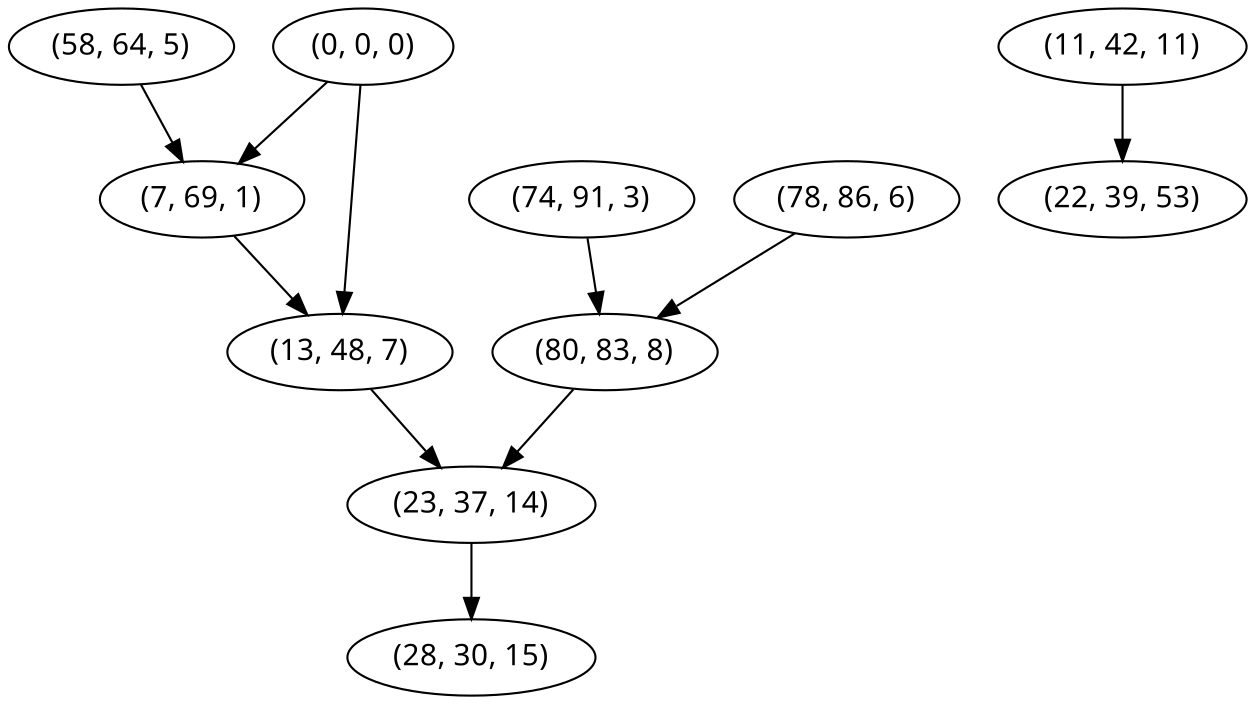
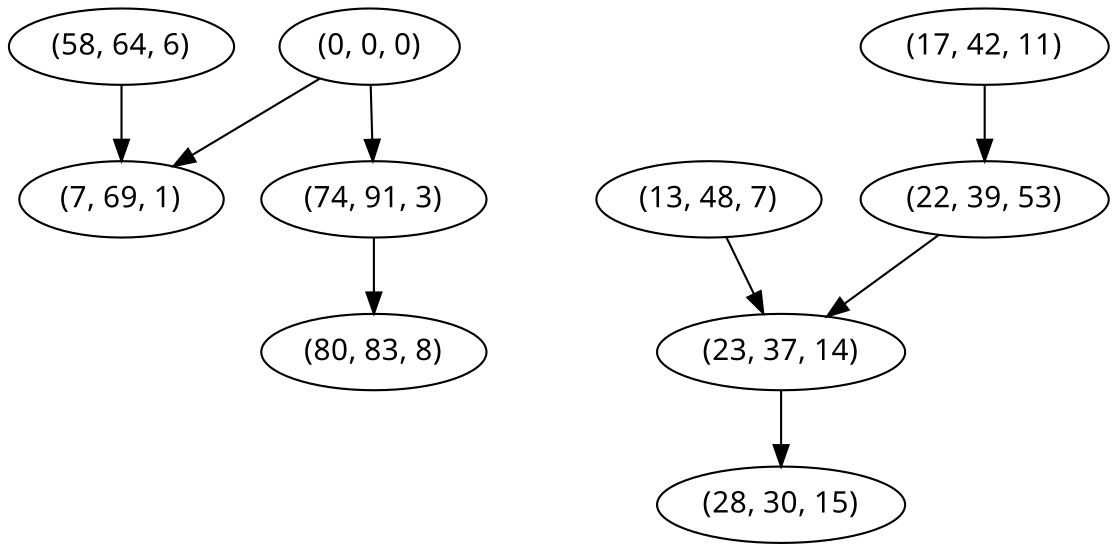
  digraph {
    fontname="Noto Sans"
    node [fontname="Noto Sans"]
    edge [fontname="Noto Sans"]
    "(0, 0, 0)"
    "(7, 69, 1)"
    "(74, 91, 3)"
    "(13, 48, 7)"
    "(80, 83, 8)"
    "(23, 37, 14)"
-   "(58, 64, 6)" [label="(58, 64, 5)"]
+   "(58, 64, 6)"
    n8 [label="(22, 39, 53)"]
-   "(17, 42, 11)" [label="(11, 42, 11)"]
+   "(17, 42, 11)"
    n10 [label="(28, 30, 15)"]
-   "(78, 86, 6)"
    "(0, 0, 0)" -> "(7, 69, 1)"
-   "(0, 0, 0)" -> "(13, 48, 7)"
-   "(7, 69, 1)" -> "(13, 48, 7)"
+   "(0, 0, 0)" -> "(74, 91, 3)"
    "(74, 91, 3)" -> "(80, 83, 8)"
    "(13, 48, 7)" -> "(23, 37, 14)"
    "(23, 37, 14)" -> n10
    "(58, 64, 6)" -> "(7, 69, 1)"
-   "(80, 83, 8)" -> "(23, 37, 14)"
+   n8 -> "(23, 37, 14)"
    "(17, 42, 11)" -> n8
-   "(78, 86, 6)" -> "(80, 83, 8)"
  }
